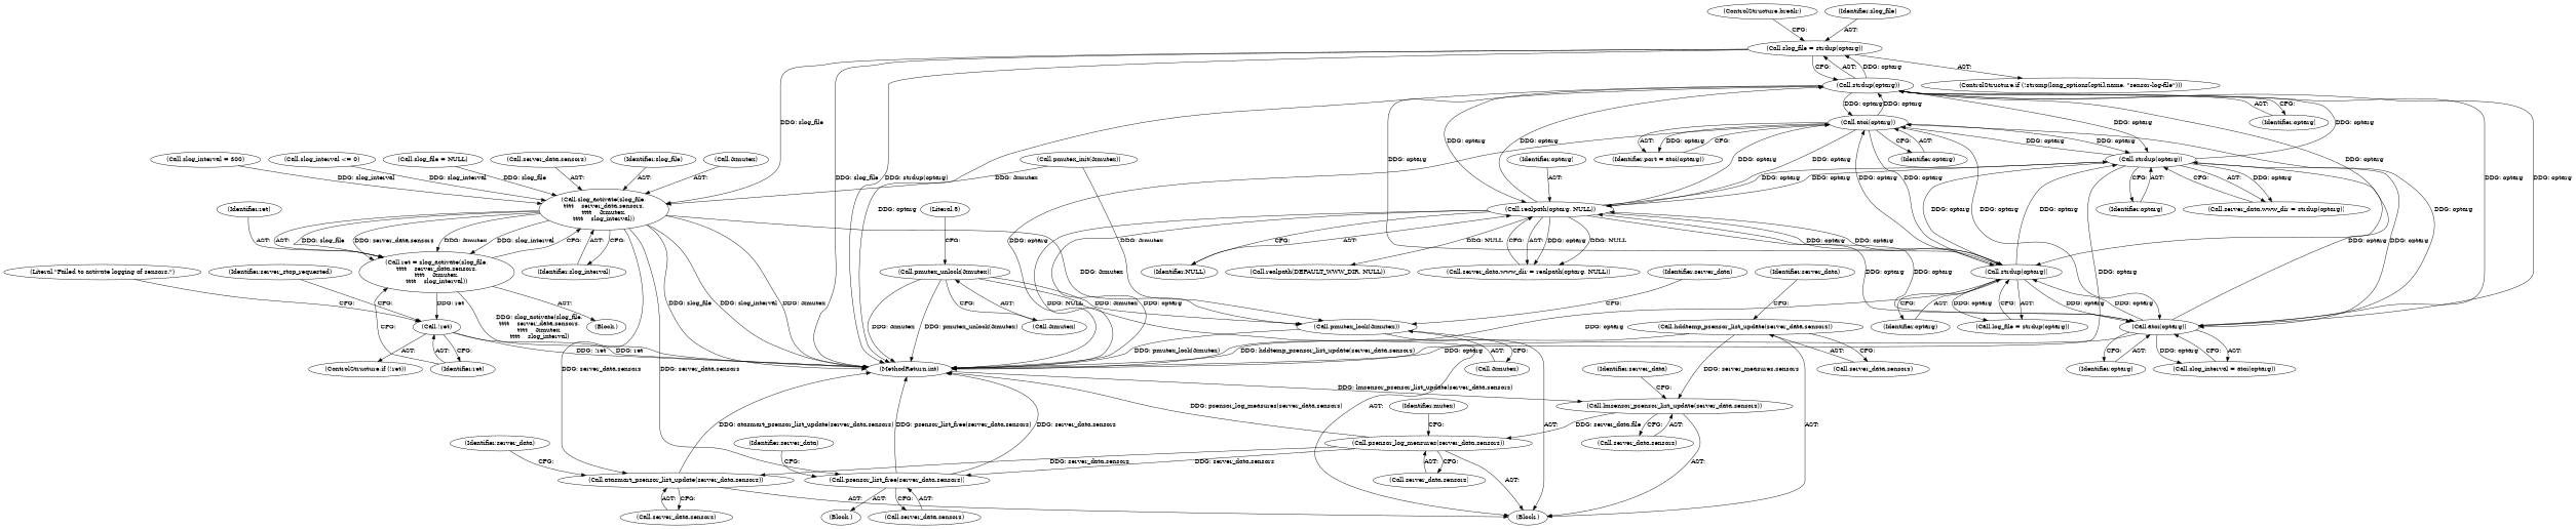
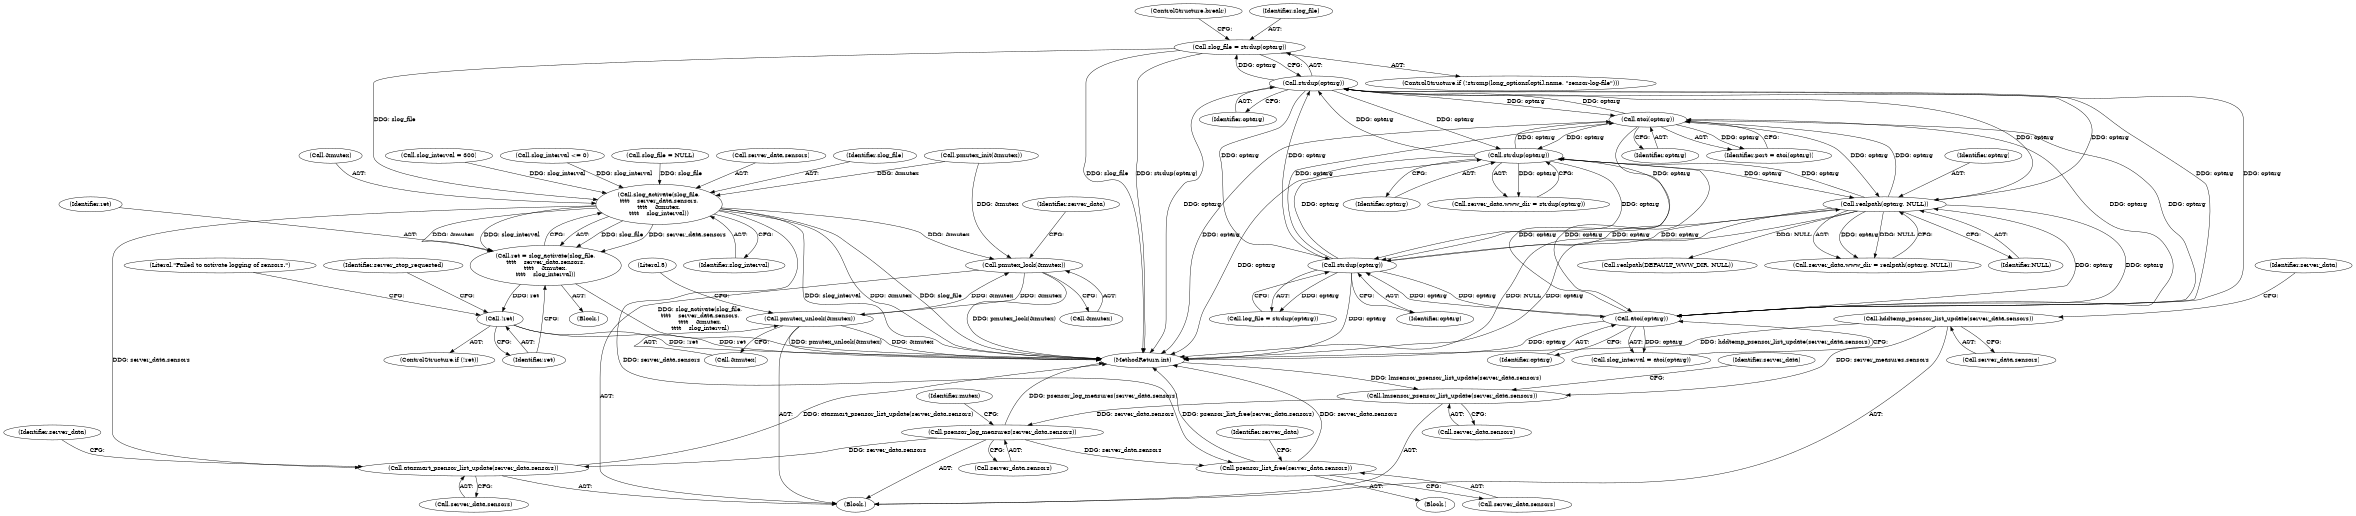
  digraph {
    n1 [label="(Call,slog_file = strdup(optarg))"]
    n2 [label="(Call,strdup(optarg))"]
    n3 [label="(Call,slog_activate(slog_file,\n\t\t\t\t    server_data.sensors,\n\t\t\t\t    &mutex,\n\t\t\t\t    slog_interval))"]
    n4 [label="(MethodReturn,int)"]
    n5 [label="(ControlStructure,if (!strcmp(long_options[opti].name, \"sensor-log-file\")))"]
    n6 [label="(Call,atoi(optarg))"]
    n7 [label="(Call,strdup(optarg))"]
    n8 [label="(Call,realpath(optarg, NULL))"]
    n9 [label="(Call,strdup(optarg))"]
    n10 [label="(Call,atoi(optarg))"]
    n11 [label="(Identifier,optarg)"]
    n12 [label="(Call,ret = slog_activate(slog_file,\n\t\t\t\t    server_data.sensors,\n\t\t\t\t    &mutex,\n\t\t\t\t    slog_interval))"]
    n13 [label="(Call,pmutex_lock(&mutex))"]
    n14 [label="(Call,atasmart_psensor_list_update(server_data.sensors))"]
    n15 [label="(Call,psensor_list_free(server_data.sensors))"]
    n16 [label="(Identifier,slog_interval)"]
    n17 [label="(Call,lmsensor_psensor_list_update(server_data.sensors))"]
    n18 [label="(Identifier,port = atoi(optarg))"]
    n19 [label="(Identifier,optarg)"]
    n20 [label="(Identifier,optarg)"]
    n21 [label="(Call,server_data.www_dir = strdup(optarg))"]
    n22 [label="(Call,server_data.www_dir = realpath(optarg, NULL))"]
    n23 [label="(Identifier,NULL)"]
    n24 [label="(Call,realpath(DEFAULT_WWW_DIR, NULL))"]
    n25 [label="(Call,log_file = strdup(optarg))"]
    n26 [label="(Identifier,optarg)"]
    n27 [label="(Call,slog_interval = atoi(optarg))"]
    n28 [label="(Identifier,optarg)"]
    n29 [label="(Call,!ret)"]
    n30 [label="(Block,)"]
    n31 [label="(Call,pmutex_unlock(&mutex))"]
    n32 [label="(Block,)"]
    n33 [label="(Call,&mutex)"]
    n34 [label="(Call,server_data.sensors)"]
    n35 [label="(Call,server_data.sensors)"]
    n36 [label="(Block,)"]
    n37 [label="(Identifier,ret)"]
    n38 [label="(ControlStructure,if (!ret))"]
    n39 [label="(Call,&mutex)"]
    n40 [label="(Call,hddtemp_psensor_list_update(server_data.sensors))"]
    n41 [label="(Call,server_data.sensors)"]
    n42 [label="(Call,psensor_log_measures(server_data.sensors))"]
    n43 [label="(Call,server_data.sensors)"]
    n44 [label="(Call,server_data.sensors)"]
    n45 [label="(Call,slog_interval <= 0)"]
    n46 [label="(Identifier,ret)"]
    n47 [label="(Identifier,server_data)"]
    n48 [label="(Identifier,server_stop_requested)"]
    n49 [label="(Identifier,server_data)"]
    n50 [label="(Call,pmutex_init(&mutex))"]
    n51 [label="(Identifier,server_data)"]
    n52 [label="(Call,slog_file = NULL)"]
    n53 [label="(Literal,\"Failed to activate logging of sensors.\")"]
    n54 [label="(Literal,5)"]
    n55 [label="(ControlStructure,break;)"]
    n56 [label="(Identifier,server_data)"]
    n57 [label="(Identifier,mutex)"]
    n58 [label="(Identifier,slog_file)"]
    n59 [label="(Identifier,optarg)"]
    n60 [label="(Identifier,server_data)"]
    n61 [label="(Call,server_data.sensors)"]
    n62 [label="(Identifier,slog_file)"]
    n63 [label="(Call,&mutex)"]
    n64 [label="(Call,slog_interval = 300)"]
    n1 -> n2 [label="CFG: "]
    n1 -> n3 [label="DDG: slog_file"]
    n1 -> n4 [label="DDG: slog_file"]
    n1 -> n4 [label="DDG: strdup(optarg)"]
    n1 -> n5 [label="AST: "]
    n2 -> n1 [label="AST: "]
    n2 -> n1 [label="DDG: optarg"]
    n2 -> n4 [label="DDG: optarg"]
    n2 -> n6 [label="DDG: optarg"]
    n2 -> n7 [label="DDG: optarg"]
    n2 -> n8 [label="DDG: optarg"]
    n2 -> n9 [label="DDG: optarg"]
    n2 -> n10 [label="DDG: optarg"]
    n2 -> n11 [label="CFG: "]
    n3 -> n4 [label="DDG: &mutex"]
    n3 -> n4 [label="DDG: slog_file"]
    n3 -> n4 [label="DDG: slog_interval"]
    n3 -> n12 [label="AST: "]
    n3 -> n12 [label="DDG: slog_file"]
    n3 -> n12 [label="DDG: server_data.sensors"]
    n3 -> n12 [label="DDG: &mutex"]
    n3 -> n12 [label="DDG: slog_interval"]
    n3 -> n13 [label="DDG: &mutex"]
    n3 -> n14 [label="DDG: server_data.sensors"]
    n3 -> n15 [label="DDG: server_data.sensors"]
    n3 -> n16 [label="CFG: "]
    n4 -> n17 [label="DDG: lmsensor_psensor_list_update(server_data.sensors)"]
    n6 -> n2 [label="DDG: optarg"]
    n6 -> n4 [label="DDG: optarg"]
    n6 -> n7 [label="DDG: optarg"]
    n6 -> n8 [label="DDG: optarg"]
    n6 -> n9 [label="DDG: optarg"]
    n6 -> n10 [label="DDG: optarg"]
    n6 -> n18 [label="AST: "]
    n6 -> n18 [label="DDG: optarg"]
    n6 -> n19 [label="CFG: "]
    n7 -> n2 [label="DDG: optarg"]
    n7 -> n4 [label="DDG: optarg"]
    n7 -> n6 [label="DDG: optarg"]
    n7 -> n8 [label="DDG: optarg"]
    n7 -> n9 [label="DDG: optarg"]
    n7 -> n10 [label="DDG: optarg"]
    n7 -> n20 [label="CFG: "]
    n7 -> n21 [label="AST: "]
    n7 -> n21 [label="DDG: optarg"]
    n8 -> n2 [label="DDG: optarg"]
    n8 -> n4 [label="DDG: NULL"]
    n8 -> n4 [label="DDG: optarg"]
    n8 -> n6 [label="DDG: optarg"]
    n8 -> n7 [label="DDG: optarg"]
    n8 -> n9 [label="DDG: optarg"]
    n8 -> n10 [label="DDG: optarg"]
    n8 -> n22 [label="AST: "]
    n8 -> n22 [label="DDG: optarg"]
    n8 -> n22 [label="DDG: NULL"]
    n8 -> n23 [label="CFG: "]
    n8 -> n24 [label="DDG: NULL"]
    n9 -> n2 [label="DDG: optarg"]
    n9 -> n4 [label="DDG: optarg"]
    n9 -> n6 [label="DDG: optarg"]
    n9 -> n7 [label="DDG: optarg"]
    n9 -> n8 [label="DDG: optarg"]
    n9 -> n10 [label="DDG: optarg"]
    n9 -> n25 [label="AST: "]
    n9 -> n25 [label="DDG: optarg"]
    n9 -> n26 [label="CFG: "]
    n10 -> n2 [label="DDG: optarg"]
    n10 -> n4 [label="DDG: optarg"]
    n10 -> n6 [label="DDG: optarg"]
    n10 -> n7 [label="DDG: optarg"]
    n10 -> n8 [label="DDG: optarg"]
    n10 -> n9 [label="DDG: optarg"]
    n10 -> n27 [label="AST: "]
    n10 -> n27 [label="DDG: optarg"]
    n10 -> n28 [label="CFG: "]
    n11 -> n2 [label="AST: "]
    n12 -> n3 [label="CFG: "]
    n12 -> n4 [label="DDG: slog_activate(slog_file,\n\t\t\t\t    server_data.sensors,\n\t\t\t\t    &mutex,\n\t\t\t\t    slog_interval)"]
    n12 -> n29 [label="DDG: ret"]
    n12 -> n30 [label="AST: "]
    n13 -> n4 [label="DDG: pmutex_lock(&mutex)"]
+   n13 -> n31 [label="DDG: &mutex"]
    n13 -> n32 [label="AST: "]
    n13 -> n33 [label="CFG: "]
    n14 -> n4 [label="DDG: atasmart_psensor_list_update(server_data.sensors)"]
    n14 -> n32 [label="AST: "]
    n14 -> n34 [label="CFG: "]
    n15 -> n4 [label="DDG: server_data.sensors"]
    n15 -> n4 [label="DDG: psensor_list_free(server_data.sensors)"]
    n15 -> n35 [label="CFG: "]
    n15 -> n36 [label="AST: "]
    n16 -> n3 [label="AST: "]
    n17 -> n32 [label="AST: "]
-   n17 -> n42 [label="DDG: server_data.file"]
+   n17 -> n42 [label="DDG: server_data.sensors"]
    n17 -> n43 [label="CFG: "]
    n18 -> n6 [label="CFG: "]
    n19 -> n6 [label="AST: "]
    n20 -> n7 [label="AST: "]
    n21 -> n7 [label="CFG: "]
    n22 -> n8 [label="CFG: "]
    n23 -> n8 [label="AST: "]
    n25 -> n9 [label="CFG: "]
    n26 -> n9 [label="AST: "]
    n27 -> n10 [label="CFG: "]
    n28 -> n10 [label="AST: "]
    n29 -> n4 [label="DDG: !ret"]
    n29 -> n4 [label="DDG: ret"]
    n29 -> n37 [label="CFG: "]
    n29 -> n38 [label="AST: "]
    n31 -> n4 [label="DDG: pmutex_unlock(&mutex)"]
    n31 -> n4 [label="DDG: &mutex"]
    n31 -> n13 [label="DDG: &mutex"]
    n31 -> n32 [label="AST: "]
    n31 -> n39 [label="CFG: "]
    n33 -> n13 [label="AST: "]
    n34 -> n14 [label="AST: "]
    n35 -> n15 [label="AST: "]
    n37 -> n12 [label="CFG: "]
    n37 -> n29 [label="AST: "]
    n39 -> n31 [label="AST: "]
    n40 -> n4 [label="DDG: hddtemp_psensor_list_update(server_data.sensors)"]
    n40 -> n17 [label="DDG: server_measures.sensors"]
    n40 -> n32 [label="AST: "]
    n40 -> n41 [label="CFG: "]
    n41 -> n40 [label="AST: "]
    n42 -> n4 [label="DDG: psensor_log_measures(server_data.sensors)"]
    n42 -> n14 [label="DDG: server_data.sensors"]
    n42 -> n15 [label="DDG: server_data.sensors"]
    n42 -> n32 [label="AST: "]
    n42 -> n44 [label="CFG: "]
    n43 -> n17 [label="AST: "]
    n44 -> n42 [label="AST: "]
    n45 -> n3 [label="DDG: slog_interval"]
    n46 -> n12 [label="AST: "]
    n47 -> n14 [label="CFG: "]
    n48 -> n29 [label="CFG: "]
    n49 -> n15 [label="CFG: "]
    n50 -> n3 [label="DDG: &mutex"]
    n50 -> n13 [label="DDG: &mutex"]
    n51 -> n13 [label="CFG: "]
    n52 -> n3 [label="DDG: slog_file"]
    n53 -> n29 [label="CFG: "]
    n54 -> n31 [label="CFG: "]
    n55 -> n1 [label="CFG: "]
    n56 -> n40 [label="CFG: "]
    n57 -> n42 [label="CFG: "]
    n58 -> n1 [label="AST: "]
    n59 -> n8 [label="AST: "]
    n60 -> n17 [label="CFG: "]
    n61 -> n3 [label="AST: "]
    n62 -> n3 [label="AST: "]
    n63 -> n3 [label="AST: "]
    n64 -> n3 [label="DDG: slog_interval"]
  }
